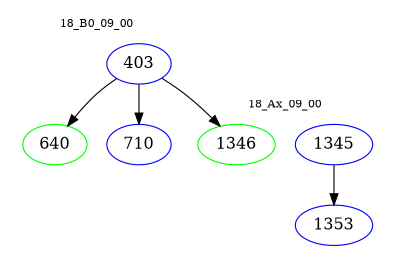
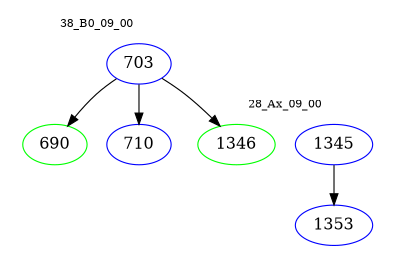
  digraph {
    node [color=blue]
    edge [color=black]
    n1 [label=1345]
    n2 [label=1353]
    n3 [color=green label=1346]
-   n4 [label=403]
-   n5 [color=green label=640]
+   n4 [label=703]
+   n5 [color=green label=690]
    n6 [label=710]
    subgraph cluster_1 {
      color=white
      fontsize=10
-     label="18_Ax_09_00"
+     label="28_Ax_09_00"
      n1
      n2
      n3
    }
    subgraph cluster_2 {
      color=white
      fontsize=10
-     label="18_B0_09_00"
+     label="38_B0_09_00"
      n4
      n5
      n6
    }
    n1 -> n2
    n4 -> n3
    n4 -> n5
    n4 -> n6
  }
